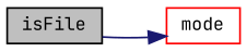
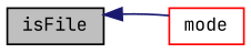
  digraph {
    rankdir=LR
    fontname="JetBrains Mono"
    node [fontname="JetBrains Mono" fontsize=10 shape=record]
    n1 [color=black fillcolor=grey75 fontcolor=black height=0.2 label=isFile style=filled width=0.4]
    n2 [color=red height=0.2 label=mode width=0.4]
-   n1 -> n2 [color=midnightblue fontname="JetBrains Mono" fontsize=10 labelfontname=FreeSans labelfontsize=10 style=solid]
+   n2 -> n1 [color=midnightblue fontname="JetBrains Mono" fontsize=10 labelfontname=FreeSans labelfontsize=10 style=solid]
  }
